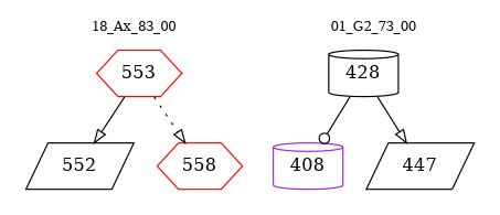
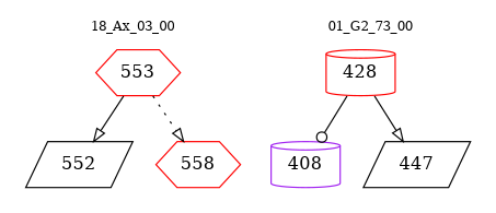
  digraph {
    node [color=red shape=hexagon]
    edge [arrowhead=onormal color=black style=solid]
    n1 [label=553]
    n2 [color=black label=552 shape=parallelogram]
    n3 [label=558]
-   n4 [color=black label=428 shape=cylinder]
+   n4 [label=428 shape=cylinder]
    n5 [color=purple label=408 shape=cylinder]
    n6 [color=black label=447 shape=parallelogram]
    subgraph cluster_1 {
      color=white
      fontsize=10
-     label="18_Ax_83_00"
+     label="18_Ax_03_00"
      n1
      n2
      n3
    }
    subgraph cluster_2 {
      color=white
      fontsize=10
      label="01_G2_73_00"
      n4
      n5
      n6
    }
    n1 -> n2
    n1 -> n3 [style=dotted]
    n4 -> n5 [arrowhead=odot]
    n4 -> n6
  }
